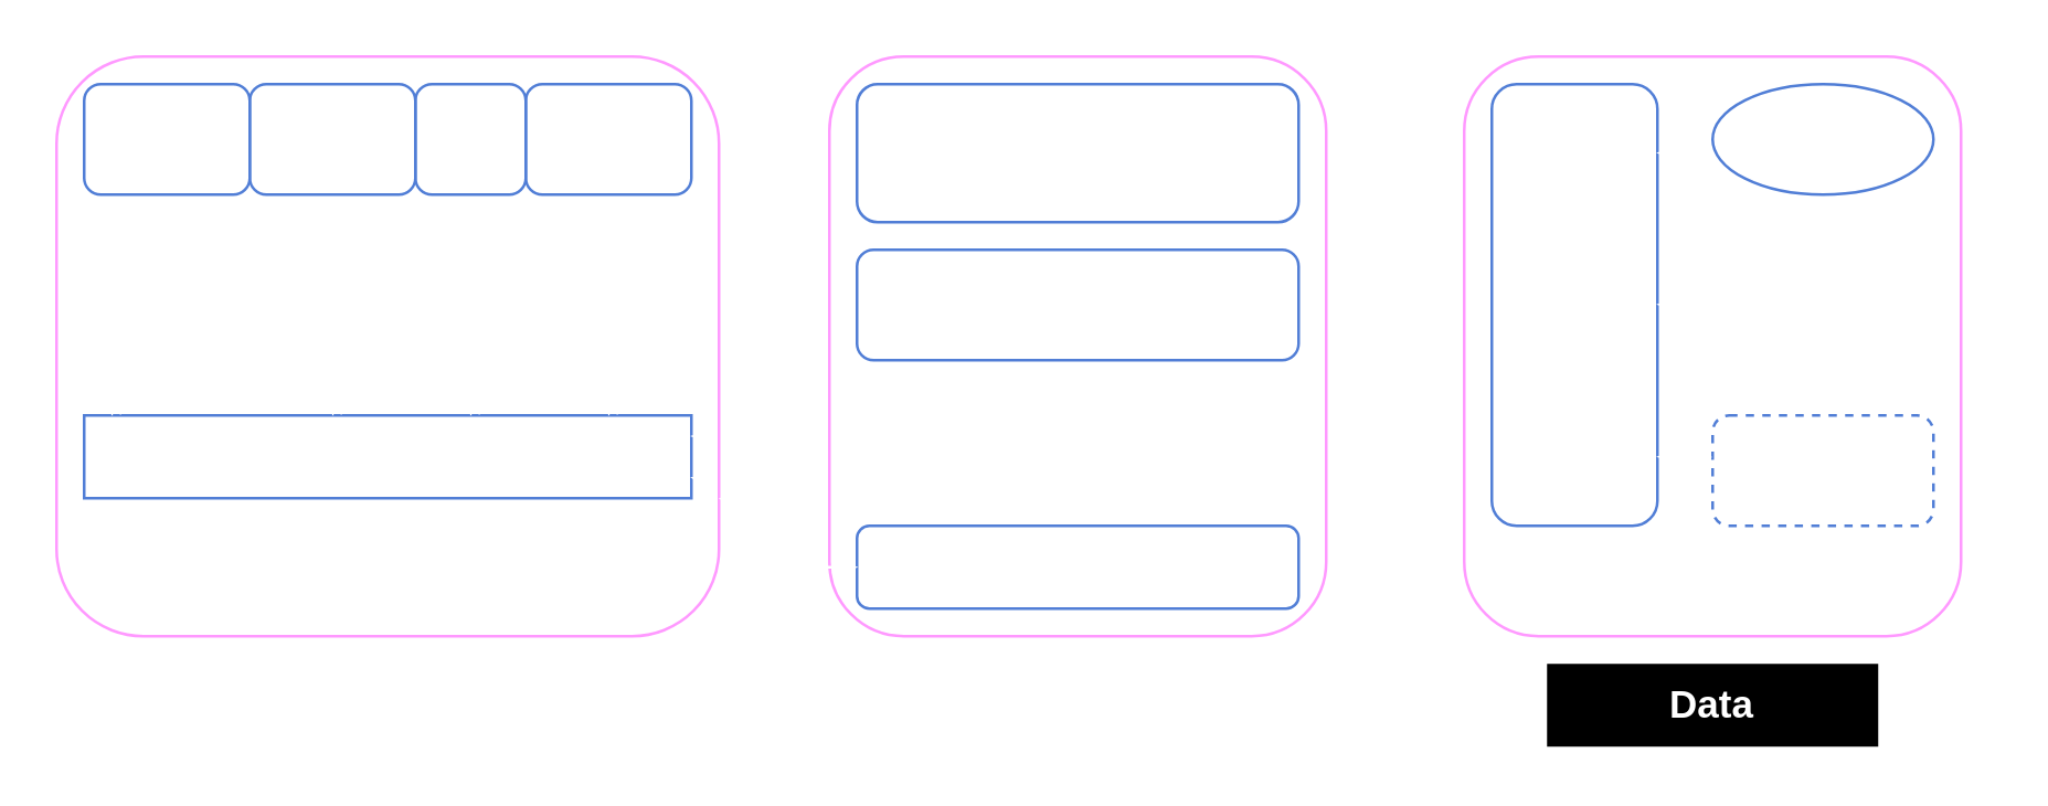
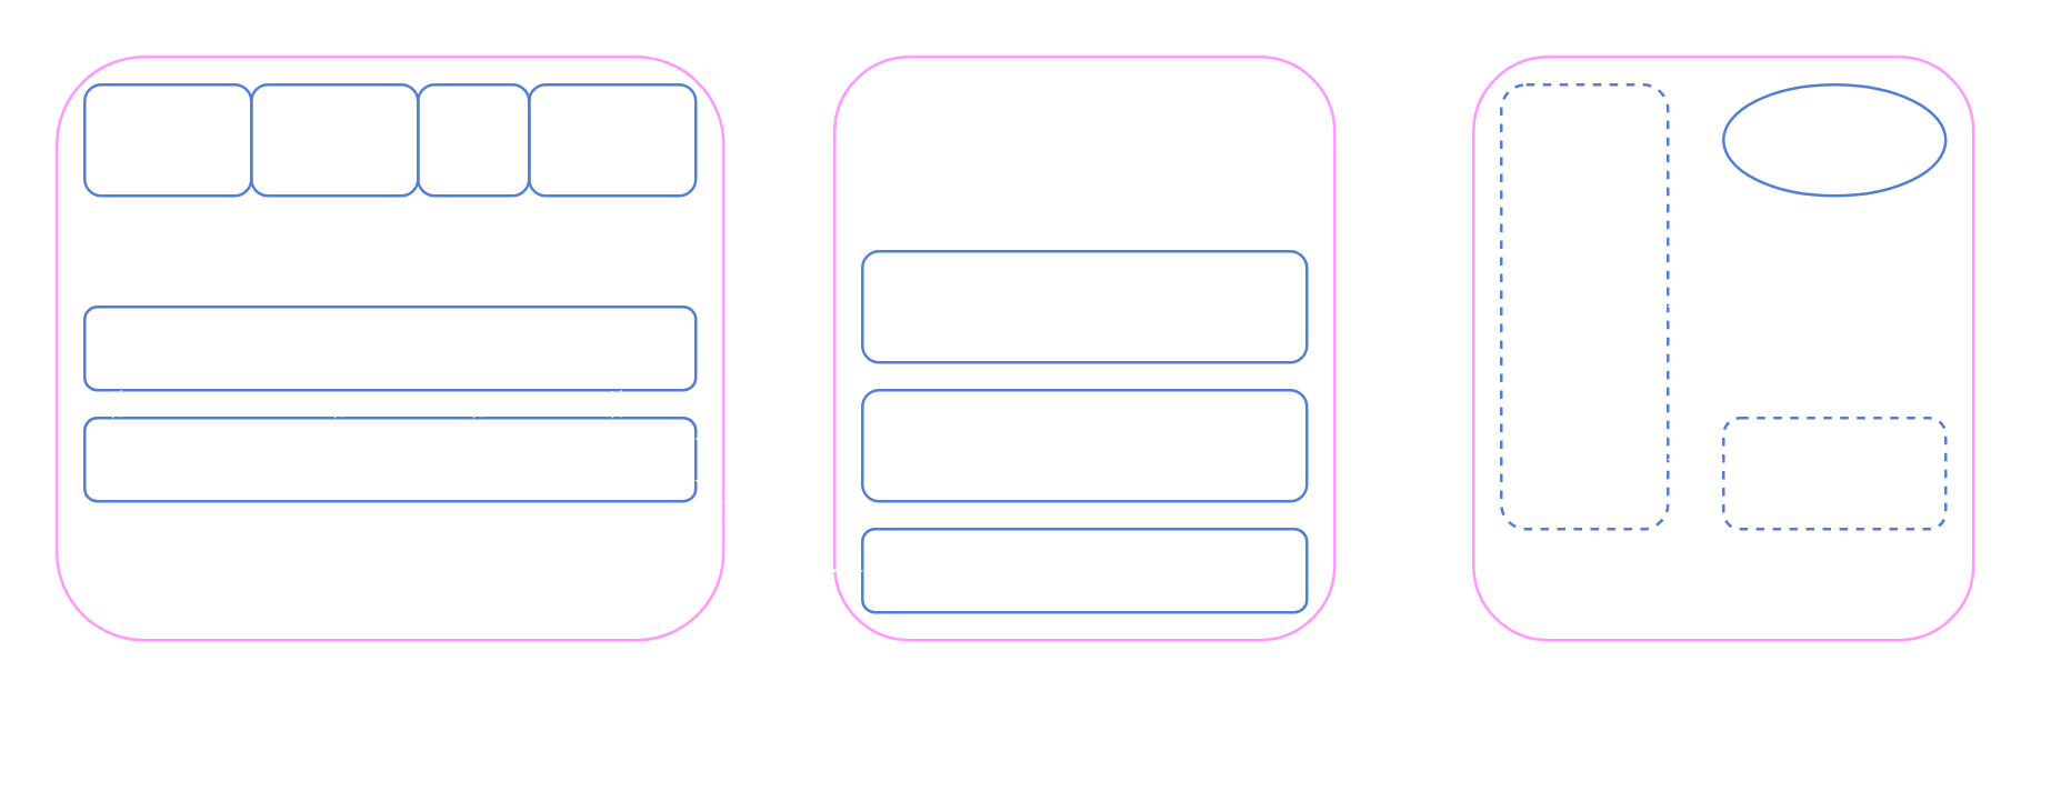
  <mxCell id="0" />
  <mxCell id="1" parent="0" />
  <mxCell id="2" value="" style="group" vertex="1" connectable="0" parent="1"><mxGeometry x="30" y="50" width="220" height="130" as="geometry" /></mxCell>
- <mxCell id="3" value="Real-time transport protocol" style="whiteSpace=wrap;html=1;fillColor=none;strokeColor=#517ed6;fontColor=#FFFFFF;rounded=0;" vertex="1" parent="2"><mxGeometry y="100" width="220" height="30" as="geometry" /></mxCell>
+ <mxCell id="3" value="Real-time transport protocol" style="rounded=1;whiteSpace=wrap;html=1;fillColor=none;strokeColor=#517ed6;fontColor=#FFFFFF;" vertex="1" parent="2"><mxGeometry y="100" width="220" height="30" as="geometry" /></mxCell>
  <mxCell id="4" style="edgeStyle=none;html=1;exitX=1;exitY=0.25;exitDx=0;exitDy=0;strokeColor=#FFFFFF;strokeWidth=1;startArrow=openThin;startFill=0;endArrow=openThin;endFill=0;entryX=0.056;entryY=0.143;entryDx=0;entryDy=0;entryPerimeter=0;endSize=1;startSize=1;" edge="1" parent="2" source="3" target="49"><mxGeometry relative="1" as="geometry"><mxPoint x="210" y="108" as="targetPoint" /><Array as="points"><mxPoint x="240" y="108" /><mxPoint x="240" /></Array></mxGeometry></mxCell>
  <mxCell id="5" style="edgeStyle=none;html=1;exitX=1;exitY=0.75;exitDx=0;exitDy=0;strokeColor=#FFFFFF;strokeWidth=1;startArrow=openThin;startFill=0;endArrow=openThin;endFill=0;startSize=1;endSize=1;" edge="1" parent="2" source="3" target="54"><mxGeometry relative="1" as="geometry" /></mxCell>
  <mxCell id="6" value="Haptics" style="rounded=1;whiteSpace=wrap;html=1;fillColor=none;strokeColor=#517ed6;fontColor=#FFFFFF;" vertex="1" parent="2"><mxGeometry x="160" y="-20" width="60" height="40" as="geometry" /></mxCell>
  <mxCell id="7" value="" style="group" vertex="1" connectable="0" parent="2"><mxGeometry x="90" y="20" width="4.16" height="40" as="geometry" /></mxCell>
  <mxCell id="8" style="edgeStyle=none;html=1;exitX=0.086;exitY=1.048;exitDx=0;exitDy=0;entryX=0.136;entryY=0;entryDx=0;entryDy=0;entryPerimeter=0;endArrow=none;endFill=0;fillColor=#60a917;strokeColor=#FFFFFF;exitPerimeter=0;startArrow=openAsync;startFill=0;endSize=4;startSize=4;strokeWidth=0.5;dashed=1;" edge="1" parent="7"><mxGeometry relative="1" as="geometry"><mxPoint x="4.16" y="1.92" as="sourcePoint" /><mxPoint x="3.96" y="40" as="targetPoint" /></mxGeometry></mxCell>
  <mxCell id="9" style="edgeStyle=none;html=1;exitX=0.192;exitY=-0.05;exitDx=0;exitDy=0;endArrow=none;endFill=0;fillColor=#60a917;strokeColor=#FFFFFF;exitPerimeter=0;startArrow=openAsync;startFill=0;endSize=4;startSize=4;strokeWidth=0.5;dashed=1;" edge="1" parent="7"><mxGeometry relative="1" as="geometry"><mxPoint x="0.12" y="38.5" as="sourcePoint" /><mxPoint as="targetPoint" /></mxGeometry></mxCell>
  <mxCell id="10" value="" style="group" vertex="1" connectable="0" parent="2"><mxGeometry x="140" y="20" width="4.16" height="40" as="geometry" /></mxCell>
  <mxCell id="11" style="edgeStyle=none;html=1;exitX=0.086;exitY=1.048;exitDx=0;exitDy=0;entryX=0.136;entryY=0;entryDx=0;entryDy=0;entryPerimeter=0;endArrow=none;endFill=0;fillColor=#60a917;strokeColor=#FFFFFF;exitPerimeter=0;startArrow=openAsync;startFill=0;endSize=4;startSize=4;strokeWidth=0.5;dashed=1;" edge="1" parent="10"><mxGeometry relative="1" as="geometry"><mxPoint x="4.16" y="1.92" as="sourcePoint" /><mxPoint x="3.96" y="40" as="targetPoint" /></mxGeometry></mxCell>
  <mxCell id="12" style="edgeStyle=none;html=1;exitX=0.192;exitY=-0.05;exitDx=0;exitDy=0;endArrow=none;endFill=0;fillColor=#60a917;strokeColor=#FFFFFF;exitPerimeter=0;startArrow=openAsync;startFill=0;endSize=4;startSize=4;strokeWidth=0.5;dashed=1;" edge="1" parent="10"><mxGeometry relative="1" as="geometry"><mxPoint x="0.12" y="38.5" as="sourcePoint" /><mxPoint as="targetPoint" /></mxGeometry></mxCell>
  <mxCell id="13" value="" style="group" vertex="1" connectable="0" parent="2"><mxGeometry x="187.92" y="20" width="4.16" height="40" as="geometry" /></mxCell>
  <mxCell id="14" style="edgeStyle=none;html=1;exitX=0.086;exitY=1.048;exitDx=0;exitDy=0;entryX=0.136;entryY=0;entryDx=0;entryDy=0;entryPerimeter=0;endArrow=none;endFill=0;fillColor=#60a917;strokeColor=#FFFFFF;exitPerimeter=0;startArrow=openAsync;startFill=0;endSize=4;startSize=4;strokeWidth=0.5;dashed=1;" edge="1" parent="13"><mxGeometry relative="1" as="geometry"><mxPoint x="4.16" y="1.92" as="sourcePoint" /><mxPoint x="3.96" y="40" as="targetPoint" /></mxGeometry></mxCell>
  <mxCell id="15" style="edgeStyle=none;html=1;exitX=0.192;exitY=-0.05;exitDx=0;exitDy=0;endArrow=none;endFill=0;fillColor=#60a917;strokeColor=#FFFFFF;exitPerimeter=0;startArrow=openAsync;startFill=0;endSize=4;startSize=4;strokeWidth=0.5;dashed=1;" edge="1" parent="13"><mxGeometry relative="1" as="geometry"><mxPoint x="0.12" y="38.5" as="sourcePoint" /><mxPoint as="targetPoint" /></mxGeometry></mxCell>
  <mxCell id="16" value="" style="group" vertex="1" connectable="0" parent="2"><mxGeometry x="140" y="90" width="3.15" height="10" as="geometry" /></mxCell>
  <mxCell id="17" style="edgeStyle=none;html=1;entryX=0.665;entryY=-0.046;entryDx=0;entryDy=0;entryPerimeter=0;endArrow=none;endFill=0;fillColor=#60a917;strokeColor=#FFFFFF;exitX=0.219;exitY=1;exitDx=0;exitDy=0;exitPerimeter=0;startArrow=none;startFill=0;endSize=4;startSize=4;strokeWidth=0.5;dashed=1;" edge="1" parent="16"><mxGeometry relative="1" as="geometry"><mxPoint x="3.14" as="sourcePoint" /><mxPoint x="3.15" y="9.655" as="targetPoint" /></mxGeometry></mxCell>
  <mxCell id="18" style="edgeStyle=none;html=1;exitX=0.192;exitY=-0.05;exitDx=0;exitDy=0;endArrow=none;endFill=0;fillColor=#60a917;strokeColor=#FFFFFF;exitPerimeter=0;startArrow=none;startFill=0;endSize=4;startSize=4;strokeWidth=0.5;dashed=1;" edge="1" parent="16"><mxGeometry relative="1" as="geometry"><mxPoint x="0.12" y="10" as="sourcePoint" /><mxPoint y="0.375" as="targetPoint" /></mxGeometry></mxCell>
  <mxCell id="19" value="" style="group" vertex="1" connectable="0" parent="2"><mxGeometry x="90" y="90" width="3.15" height="10" as="geometry" /></mxCell>
  <mxCell id="20" style="edgeStyle=none;html=1;entryX=0.665;entryY=-0.046;entryDx=0;entryDy=0;entryPerimeter=0;endArrow=none;endFill=0;fillColor=#60a917;strokeColor=#FFFFFF;exitX=0.219;exitY=1;exitDx=0;exitDy=0;exitPerimeter=0;startArrow=none;startFill=0;endSize=4;startSize=4;strokeWidth=0.5;dashed=1;" edge="1" parent="19"><mxGeometry relative="1" as="geometry"><mxPoint x="3.14" as="sourcePoint" /><mxPoint x="3.15" y="9.655" as="targetPoint" /></mxGeometry></mxCell>
  <mxCell id="21" style="edgeStyle=none;html=1;exitX=0.192;exitY=-0.05;exitDx=0;exitDy=0;endArrow=none;endFill=0;fillColor=#60a917;strokeColor=#FFFFFF;exitPerimeter=0;startArrow=none;startFill=0;endSize=4;startSize=4;strokeWidth=0.5;dashed=1;" edge="1" parent="19"><mxGeometry relative="1" as="geometry"><mxPoint x="0.12" y="10" as="sourcePoint" /><mxPoint y="0.375" as="targetPoint" /></mxGeometry></mxCell>
  <mxCell id="22" style="edgeStyle=none;html=1;exitX=1;exitY=0.5;exitDx=0;exitDy=0;entryX=-0.007;entryY=0.596;entryDx=0;entryDy=0;entryPerimeter=0;strokeColor=#FFFFFF;strokeWidth=1;startArrow=openThin;startFill=0;endArrow=openThin;endFill=0;startSize=1;endSize=1;" edge="1" parent="1" source="49" target="40"><mxGeometry relative="1" as="geometry" /></mxCell>
  <mxCell id="23" value="" style="rounded=1;whiteSpace=wrap;html=1;fillColor=none;strokeColor=#FF99FF;" vertex="1" parent="1"><mxGeometry x="20" y="20" width="240" height="210" as="geometry" /></mxCell>
  <mxCell id="24" value="Sensors" style="rounded=1;whiteSpace=wrap;html=1;fillColor=none;strokeColor=#517ed6;fontColor=#FFFFFF;" vertex="1" parent="1"><mxGeometry x="30" y="30" width="60" height="40" as="geometry" /></mxCell>
  <mxCell id="25" value="Display" style="rounded=1;whiteSpace=wrap;html=1;fillColor=none;strokeColor=#517ed6;fontColor=#FFFFFF;" vertex="1" parent="1"><mxGeometry x="90" y="30" width="60" height="40" as="geometry" /></mxCell>
+ <mxCell id="26" value="Encoder / Decoder" style="rounded=1;whiteSpace=wrap;html=1;fillColor=none;strokeColor=#517ed6;fontColor=#FFFFFF;" vertex="1" parent="1"><mxGeometry x="30" y="110" width="220" height="30" as="geometry" /></mxCell>
  <mxCell id="27" value="Real" style="rounded=1;whiteSpace=wrap;html=1;fillColor=none;strokeColor=#517ed6;fontColor=#FFFFFF;" vertex="1" parent="1"><mxGeometry x="150" y="30" width="40" height="40" as="geometry" /></mxCell>
  <mxCell id="28" value="" style="group" vertex="1" connectable="0" parent="1"><mxGeometry x="41" y="70" width="4.16" height="40" as="geometry" /></mxCell>
  <mxCell id="29" style="edgeStyle=none;html=1;exitX=0.086;exitY=1.048;exitDx=0;exitDy=0;entryX=0.136;entryY=0;entryDx=0;entryDy=0;entryPerimeter=0;endArrow=none;endFill=0;fillColor=#60a917;strokeColor=#FFFFFF;exitPerimeter=0;startArrow=openAsync;startFill=0;endSize=4;startSize=4;strokeWidth=0.5;dashed=1;" edge="1" parent="28"><mxGeometry relative="1" as="geometry"><mxPoint x="4.16" y="1.92" as="sourcePoint" /><mxPoint x="3.96" y="40" as="targetPoint" /></mxGeometry></mxCell>
  <mxCell id="30" style="edgeStyle=none;html=1;exitX=0.192;exitY=-0.05;exitDx=0;exitDy=0;endArrow=none;endFill=0;fillColor=#60a917;strokeColor=#FFFFFF;exitPerimeter=0;startArrow=openAsync;startFill=0;endSize=4;startSize=4;strokeWidth=0.5;dashed=1;" edge="1" parent="28"><mxGeometry relative="1" as="geometry"><mxPoint x="0.12" y="38.5" as="sourcePoint" /><mxPoint as="targetPoint" /></mxGeometry></mxCell>
  <mxCell id="31" value="" style="group" vertex="1" connectable="0" parent="1"><mxGeometry x="40" y="140" width="3.15" height="10" as="geometry" /></mxCell>
  <mxCell id="32" style="edgeStyle=none;html=1;entryX=0.665;entryY=-0.046;entryDx=0;entryDy=0;entryPerimeter=0;endArrow=none;endFill=0;fillColor=#60a917;strokeColor=#FFFFFF;exitX=0.219;exitY=1;exitDx=0;exitDy=0;exitPerimeter=0;startArrow=none;startFill=0;endSize=4;startSize=4;strokeWidth=0.5;dashed=1;" edge="1" parent="31"><mxGeometry relative="1" as="geometry"><mxPoint x="3.14" as="sourcePoint" /><mxPoint x="3.15" y="9.655" as="targetPoint" /></mxGeometry></mxCell>
  <mxCell id="33" style="edgeStyle=none;html=1;exitX=0.192;exitY=-0.05;exitDx=0;exitDy=0;endArrow=none;endFill=0;fillColor=#60a917;strokeColor=#FFFFFF;exitPerimeter=0;startArrow=none;startFill=0;endSize=4;startSize=4;strokeWidth=0.5;dashed=1;" edge="1" parent="31"><mxGeometry relative="1" as="geometry"><mxPoint x="0.12" y="10" as="sourcePoint" /><mxPoint y="0.375" as="targetPoint" /></mxGeometry></mxCell>
  <mxCell id="34" value="" style="group" vertex="1" connectable="0" parent="1"><mxGeometry x="490" y="30" width="230" height="240" as="geometry" /></mxCell>
- <mxCell id="35" value="Data" style="text;html=1;strokeColor=none;fillColor=#000000;align=center;verticalAlign=middle;whiteSpace=wrap;rounded=0;fontColor=#FFFFFF;fontSize=14;fontStyle=1" vertex="1" parent="34"><mxGeometry x="70" y="210" width="120" height="30" as="geometry" /></mxCell>
  <mxCell id="36" value="" style="group" vertex="1" connectable="0" parent="34"><mxGeometry width="230" height="200" as="geometry" /></mxCell>
  <mxCell id="37" value="" style="group" vertex="1" connectable="0" parent="36"><mxGeometry x="50" width="160" height="160" as="geometry" /></mxCell>
  <mxCell id="38" value="Blob Store" style="ellipse;whiteSpace=wrap;html=1;fillColor=none;strokeColor=#517ed6;fontColor=#FFFFFF;" vertex="1" parent="37"><mxGeometry x="80" width="80" height="40" as="geometry" /></mxCell>
  <mxCell id="39" value="Relational DB" style="rounded=1;whiteSpace=wrap;html=1;fillColor=none;strokeColor=#517ed6;fontColor=#FFFFFF;dashed=1;" vertex="1" parent="37"><mxGeometry x="80" y="120" width="80" height="40" as="geometry" /></mxCell>
- <mxCell id="40" value="Mapping tool" style="rounded=1;whiteSpace=wrap;html=1;fillColor=none;strokeColor=#517ed6;fontColor=#FFFFFF;" vertex="1" parent="37"><mxGeometry width="60" height="160" as="geometry" /></mxCell>
+ <mxCell id="40" value="Mapping tool" style="rounded=1;whiteSpace=wrap;html=1;fillColor=none;strokeColor=#517ed6;fontColor=#FFFFFF;dashed=1;" vertex="1" parent="37"><mxGeometry width="60" height="160" as="geometry" /></mxCell>
  <mxCell id="41" value="" style="group" vertex="1" connectable="0" parent="37"><mxGeometry x="60" y="24.9" width="19.5" height="110.2" as="geometry" /></mxCell>
  <mxCell id="42" style="edgeStyle=none;html=1;exitX=1.025;exitY=0.155;exitDx=0;exitDy=0;entryX=0;entryY=0.5;entryDx=0;entryDy=0;strokeColor=#FFFFFF;strokeWidth=1;startArrow=openThin;startFill=0;endArrow=openThin;endFill=0;startSize=1;endSize=1;exitPerimeter=0;" edge="1" parent="41"><mxGeometry relative="1" as="geometry"><mxPoint as="sourcePoint" /><mxPoint x="18.5" y="0.2" as="targetPoint" /></mxGeometry></mxCell>
  <mxCell id="43" style="edgeStyle=none;html=1;exitX=1.025;exitY=0.155;exitDx=0;exitDy=0;entryX=0;entryY=0.5;entryDx=0;entryDy=0;strokeColor=#FFFFFF;strokeWidth=1;startArrow=openThin;startFill=0;endArrow=openThin;endFill=0;startSize=1;endSize=1;exitPerimeter=0;" edge="1" parent="41"><mxGeometry relative="1" as="geometry"><mxPoint y="54.92" as="sourcePoint" /><mxPoint x="18.5" y="55.12" as="targetPoint" /></mxGeometry></mxCell>
  <mxCell id="44" style="edgeStyle=none;html=1;exitX=1.025;exitY=0.155;exitDx=0;exitDy=0;strokeColor=#FFFFFF;strokeWidth=1;startArrow=openThin;startFill=0;endArrow=openThin;endFill=0;startSize=1;endSize=1;exitPerimeter=0;" edge="1" parent="41"><mxGeometry relative="1" as="geometry"><mxPoint y="110.06" as="sourcePoint" /><mxPoint x="19.5" y="110.2" as="targetPoint" /></mxGeometry></mxCell>
  <mxCell id="45" value="" style="rounded=1;whiteSpace=wrap;html=1;fillColor=none;strokeColor=#FF99FF;" vertex="1" parent="36"><mxGeometry x="40" y="-10" width="180" height="210" as="geometry" /></mxCell>
  <mxCell id="46" value="" style="group" vertex="1" connectable="0" parent="1"><mxGeometry x="270" y="20" width="210" height="250" as="geometry" /></mxCell>
  <mxCell id="47" value="" style="group" vertex="1" connectable="0" parent="46"><mxGeometry width="210" height="220" as="geometry" /></mxCell>
  <mxCell id="48" value="" style="group" vertex="1" connectable="0" parent="47"><mxGeometry x="30" width="180" height="220" as="geometry" /></mxCell>
  <mxCell id="49" value="" style="rounded=1;whiteSpace=wrap;html=1;fillColor=none;strokeColor=#FF99FF;" vertex="1" parent="48"><mxGeometry width="180" height="210" as="geometry" /></mxCell>
  <mxCell id="50" value="" style="group" vertex="1" connectable="0" parent="48"><mxGeometry x="10" y="10" width="160" height="150" as="geometry" /></mxCell>
- <mxCell id="51" value="Rendering Service" style="rounded=1;whiteSpace=wrap;html=1;fillColor=none;strokeColor=#517ed6;fontColor=#FFFFFF;" vertex="1" parent="50"><mxGeometry width="160" height="50" as="geometry" /></mxCell>
  <mxCell id="52" value="Audio service" style="rounded=1;whiteSpace=wrap;html=1;fillColor=none;strokeColor=#517ed6;fontColor=#FFFFFF;" vertex="1" parent="50"><mxGeometry y="60" width="160" height="40" as="geometry" /></mxCell>
+ <mxCell id="53" value="&amp;nbsp;Telemetry Service" style="rounded=1;whiteSpace=wrap;html=1;fillColor=none;strokeColor=#517ed6;fontColor=#FFFFFF;" vertex="1" parent="50"><mxGeometry y="110" width="160" height="40" as="geometry" /></mxCell>
  <mxCell id="54" value="Frontend Service" style="rounded=1;whiteSpace=wrap;html=1;fillColor=none;strokeColor=#517ed6;fontColor=#FFFFFF;" vertex="1" parent="48"><mxGeometry x="10" y="170" width="160" height="30" as="geometry" /></mxCell>
  <mxCell id="55" value="" style="group" vertex="1" connectable="0" parent="47"><mxGeometry y="30" width="10" height="115" as="geometry" /></mxCell>
  <mxCell id="56" value="" style="group" vertex="1" connectable="0" parent="1"><mxGeometry x="220" y="140" width="3.15" height="10" as="geometry" /></mxCell>
  <mxCell id="57" style="edgeStyle=none;html=1;entryX=0.665;entryY=-0.046;entryDx=0;entryDy=0;entryPerimeter=0;endArrow=none;endFill=0;fillColor=#60a917;strokeColor=#FFFFFF;exitX=0.219;exitY=1;exitDx=0;exitDy=0;exitPerimeter=0;startArrow=none;startFill=0;endSize=4;startSize=4;strokeWidth=0.5;dashed=1;" edge="1" parent="56"><mxGeometry relative="1" as="geometry"><mxPoint x="3.14" as="sourcePoint" /><mxPoint x="3.15" y="9.655" as="targetPoint" /></mxGeometry></mxCell>
  <mxCell id="58" style="edgeStyle=none;html=1;exitX=0.192;exitY=-0.05;exitDx=0;exitDy=0;endArrow=none;endFill=0;fillColor=#60a917;strokeColor=#FFFFFF;exitPerimeter=0;startArrow=none;startFill=0;endSize=4;startSize=4;strokeWidth=0.5;dashed=1;" edge="1" parent="56"><mxGeometry relative="1" as="geometry"><mxPoint x="0.12" y="10" as="sourcePoint" /><mxPoint y="0.375" as="targetPoint" /></mxGeometry></mxCell>
  <mxCell id="59" style="edgeStyle=none;html=1;exitX=0;exitY=0.5;exitDx=0;exitDy=0;entryX=1.001;entryY=0.763;entryDx=0;entryDy=0;strokeColor=#FFFFFF;strokeWidth=1;fontSize=14;fontColor=#FFFFFF;startArrow=openThin;startFill=0;endArrow=openThin;endFill=0;startSize=1;endSize=1;entryPerimeter=0;" edge="1" parent="1" source="54" target="23"><mxGeometry relative="1" as="geometry"><Array as="points"><mxPoint x="280" y="205" /><mxPoint x="280" y="180" /></Array></mxGeometry></mxCell>
